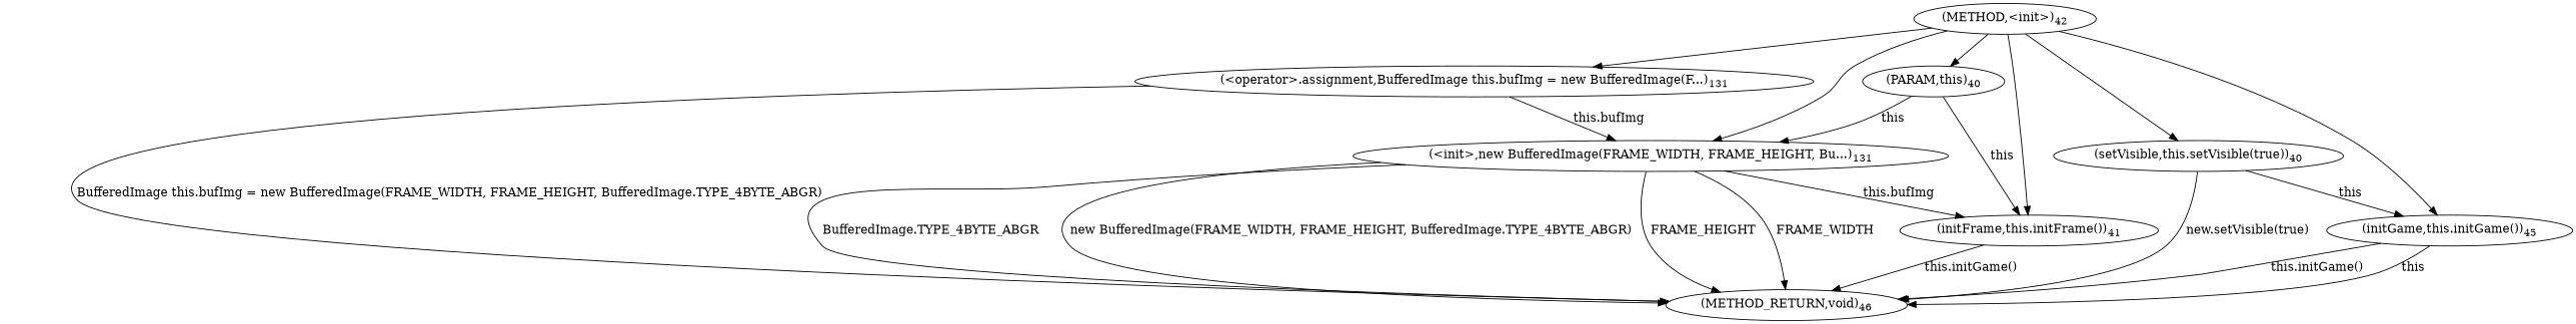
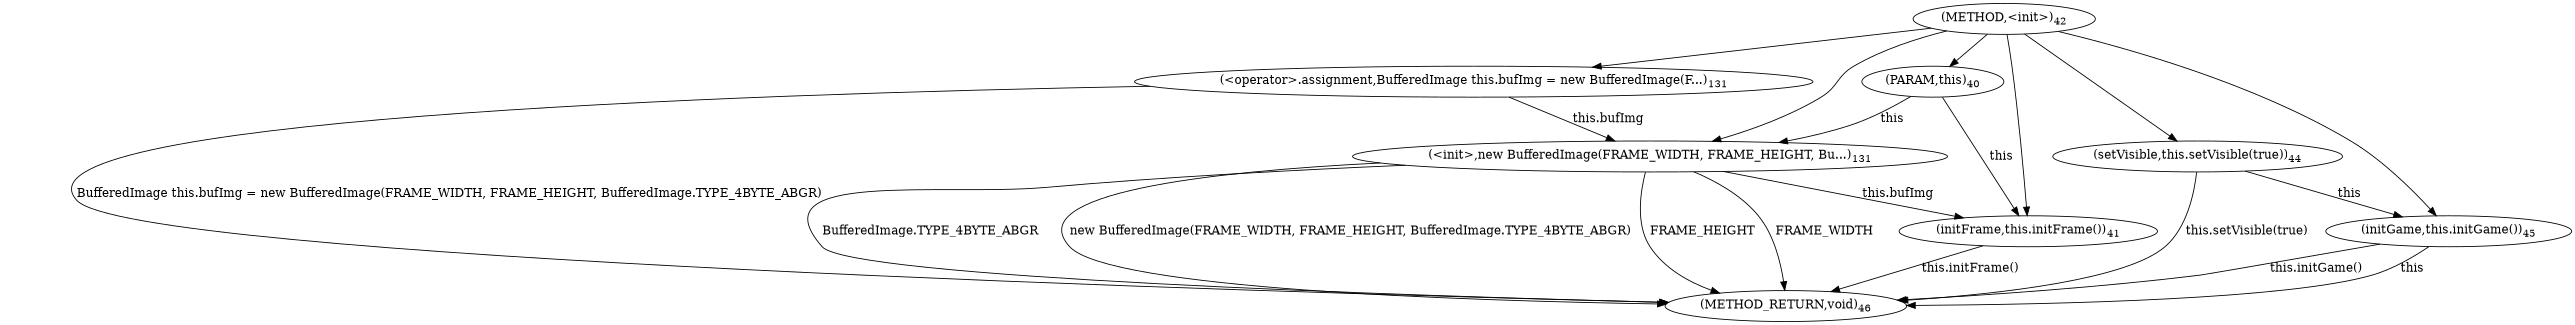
  digraph {
    n1 [label=<(METHOD,&lt;init&gt;)<SUB>42</SUB>>]
    n2 [label=<(PARAM,this)<SUB>40</SUB>>]
    n3 [label=<(&lt;operator&gt;.assignment,BufferedImage this.bufImg = new BufferedImage(F...)<SUB>131</SUB>>]
    n4 [label=<(&lt;init&gt;,new BufferedImage(FRAME_WIDTH, FRAME_HEIGHT, Bu...)<SUB>131</SUB>>]
    n5 [label=<(initFrame,this.initFrame())<SUB>41</SUB>>]
-   n6 [label=<(setVisible,this.setVisible(true))<SUB>40</SUB>>]
+   n6 [label=<(setVisible,this.setVisible(true))<SUB>44</SUB>>]
    n7 [label=<(initGame,this.initGame())<SUB>45</SUB>>]
    n8 [label=<(METHOD_RETURN,void)<SUB>46</SUB>>]
    n1 -> n2
    n1 -> n3
    n1 -> n4
    n1 -> n5
    n1 -> n6
    n1 -> n7
    n2 -> n4 [label=this]
    n2 -> n5 [label=this]
    n3 -> n4 [label="this.bufImg"]
    n3 -> n8 [label="BufferedImage this.bufImg = new BufferedImage(FRAME_WIDTH, FRAME_HEIGHT, BufferedImage.TYPE_4BYTE_ABGR)"]
    n4 -> n5 [label="this.bufImg"]
    n4 -> n8 [label=FRAME_WIDTH]
    n4 -> n8 [label="BufferedImage.TYPE_4BYTE_ABGR"]
    n4 -> n8 [label="new BufferedImage(FRAME_WIDTH, FRAME_HEIGHT, BufferedImage.TYPE_4BYTE_ABGR)"]
    n4 -> n8 [label=FRAME_HEIGHT]
-   n5 -> n8 [label="this.initGame()"]
+   n5 -> n8 [label="this.initFrame()"]
    n6 -> n7 [label=this]
-   n6 -> n8 [label="new.setVisible(true)"]
+   n6 -> n8 [label="this.setVisible(true)"]
    n7 -> n8 [label=this]
    n7 -> n8 [label="this.initGame()"]
  }
